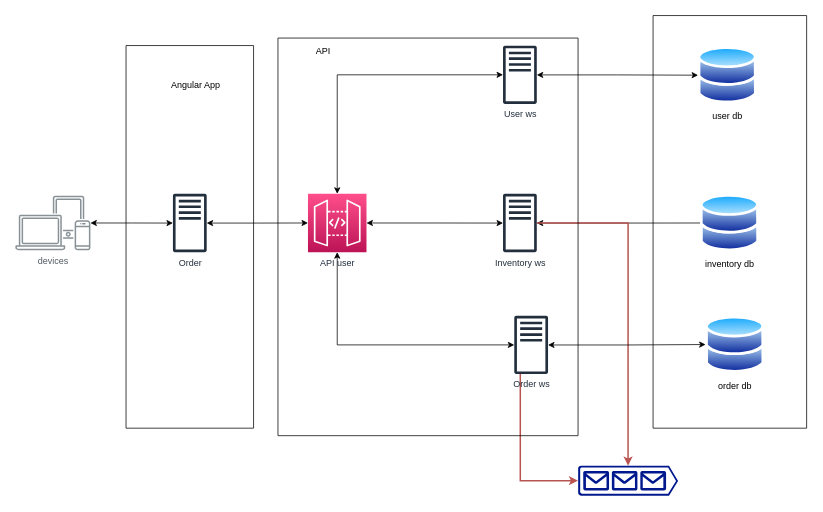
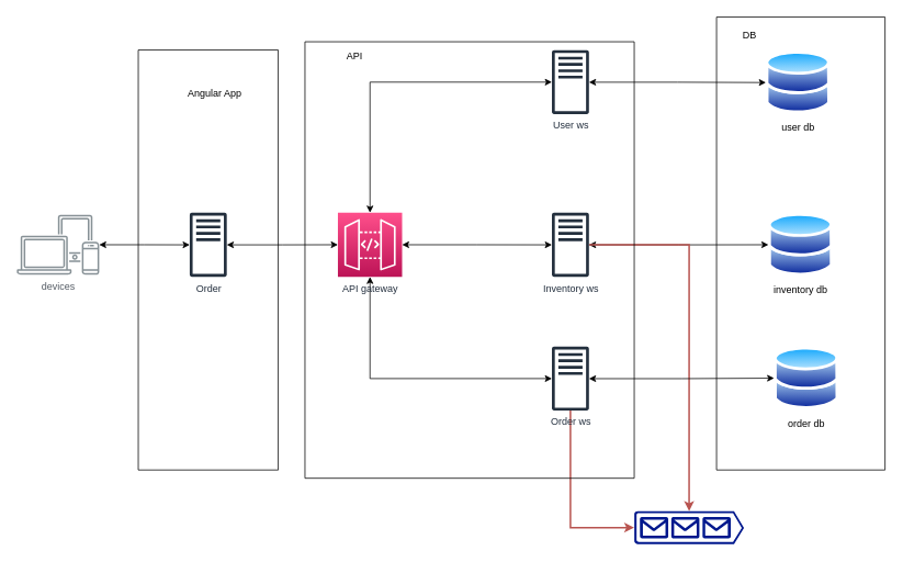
  <mxCell id="0" />
  <mxCell id="1" parent="0" />
  <mxCell id="2" style="edgeStyle=orthogonalEdgeStyle;rounded=0;orthogonalLoop=1;jettySize=auto;html=1;startArrow=classic;startFill=1;" parent="1" source="3" target="5" edge="1"><mxGeometry relative="1" as="geometry" /></mxCell>
  <mxCell id="3" value="devices" style="sketch=0;outlineConnect=0;gradientColor=none;fontColor=#545B64;strokeColor=none;fillColor=#879196;dashed=0;verticalLabelPosition=bottom;verticalAlign=top;align=center;html=1;fontSize=12;fontStyle=0;aspect=fixed;shape=mxgraph.aws4.illustration_devices;pointerEvents=1" parent="1" vertex="1"><mxGeometry x="20" y="260" width="100" height="73" as="geometry" /></mxCell>
  <mxCell id="4" style="edgeStyle=orthogonalEdgeStyle;rounded=0;orthogonalLoop=1;jettySize=auto;html=1;entryX=0;entryY=0.5;entryDx=0;entryDy=0;entryPerimeter=0;startArrow=classic;startFill=1;" parent="1" source="5" target="18" edge="1"><mxGeometry relative="1" as="geometry" /></mxCell>
  <mxCell id="5" value="Order" style="sketch=0;outlineConnect=0;fontColor=#232F3E;gradientColor=none;fillColor=#232F3D;strokeColor=none;dashed=0;verticalLabelPosition=bottom;verticalAlign=top;align=center;html=1;fontSize=12;fontStyle=0;aspect=fixed;pointerEvents=1;shape=mxgraph.aws4.traditional_server;" parent="1" vertex="1"><mxGeometry x="230" y="257.5" width="45" height="78" as="geometry" /></mxCell>
  <mxCell id="6" style="edgeStyle=elbowEdgeStyle;rounded=0;orthogonalLoop=1;jettySize=auto;html=1;exitX=0.5;exitY=0;exitDx=0;exitDy=0;exitPerimeter=0;startArrow=classic;startFill=1;" parent="1" source="18" target="10" edge="1"><mxGeometry relative="1" as="geometry"><Array as="points"><mxPoint x="449" y="180" /></Array></mxGeometry></mxCell>
  <mxCell id="7" style="edgeStyle=orthogonalEdgeStyle;rounded=0;orthogonalLoop=1;jettySize=auto;html=1;startArrow=classic;startFill=1;" parent="1" source="18" target="13" edge="1"><mxGeometry relative="1" as="geometry" /></mxCell>
  <mxCell id="8" style="edgeStyle=orthogonalEdgeStyle;rounded=0;orthogonalLoop=1;jettySize=auto;html=1;exitX=0.5;exitY=1;exitDx=0;exitDy=0;exitPerimeter=0;startArrow=classic;startFill=1;" parent="1" source="18" target="16" edge="1"><mxGeometry relative="1" as="geometry"><Array as="points"><mxPoint x="449" y="459" /></Array></mxGeometry></mxCell>
  <mxCell id="9" style="edgeStyle=orthogonalEdgeStyle;rounded=0;orthogonalLoop=1;jettySize=auto;html=1;startArrow=classic;startFill=1;" parent="1" source="10" target="21" edge="1"><mxGeometry relative="1" as="geometry" /></mxCell>
  <mxCell id="10" value="User ws" style="sketch=0;outlineConnect=0;fontColor=#232F3E;gradientColor=none;fillColor=#232F3D;strokeColor=none;dashed=0;verticalLabelPosition=bottom;verticalAlign=top;align=center;html=1;fontSize=12;fontStyle=0;aspect=fixed;pointerEvents=1;shape=mxgraph.aws4.traditional_server;" parent="1" vertex="1"><mxGeometry x="670" y="60" width="45" height="78" as="geometry" /></mxCell>
- <mxCell id="11" style="edgeStyle=orthogonalEdgeStyle;rounded=0;orthogonalLoop=1;jettySize=auto;html=1;startArrow=classic;startFill=1;endArrow=none;" parent="1" source="13" target="23" edge="1"><mxGeometry relative="1" as="geometry" /></mxCell>
+ <mxCell id="11" style="edgeStyle=orthogonalEdgeStyle;rounded=0;orthogonalLoop=1;jettySize=auto;html=1;startArrow=classic;startFill=1;" parent="1" source="13" target="23" edge="1"><mxGeometry relative="1" as="geometry" /></mxCell>
  <mxCell id="12" style="edgeStyle=orthogonalEdgeStyle;rounded=0;orthogonalLoop=1;jettySize=auto;html=1;entryX=0.5;entryY=0;entryDx=0;entryDy=0;entryPerimeter=0;fillColor=#f8cecc;strokeColor=#b85450;strokeWidth=2;" parent="1" source="13" target="27" edge="1"><mxGeometry relative="1" as="geometry" /></mxCell>
  <mxCell id="13" value="Inventory ws" style="sketch=0;outlineConnect=0;fontColor=#232F3E;gradientColor=none;fillColor=#232F3D;strokeColor=none;dashed=0;verticalLabelPosition=bottom;verticalAlign=top;align=center;html=1;fontSize=12;fontStyle=0;aspect=fixed;pointerEvents=1;shape=mxgraph.aws4.traditional_server;" parent="1" vertex="1"><mxGeometry x="670" y="257.5" width="45" height="78" as="geometry" /></mxCell>
  <mxCell id="14" style="edgeStyle=orthogonalEdgeStyle;rounded=0;orthogonalLoop=1;jettySize=auto;html=1;startArrow=classic;startFill=1;" parent="1" source="16" target="24" edge="1"><mxGeometry relative="1" as="geometry" /></mxCell>
  <mxCell id="15" style="edgeStyle=orthogonalEdgeStyle;rounded=0;orthogonalLoop=1;jettySize=auto;html=1;entryX=0;entryY=0.5;entryDx=0;entryDy=0;entryPerimeter=0;fillColor=#f8cecc;strokeColor=#b85450;strokeWidth=2;" parent="1" source="16" target="27" edge="1"><mxGeometry relative="1" as="geometry"><Array as="points"><mxPoint x="693" y="640" /></Array></mxGeometry></mxCell>
- <mxCell id="16" value="Order ws" style="sketch=0;outlineConnect=0;fontColor=#232F3E;gradientColor=none;fillColor=#232F3D;strokeColor=none;dashed=0;verticalLabelPosition=bottom;verticalAlign=top;align=center;html=1;fontSize=12;fontStyle=0;aspect=fixed;pointerEvents=1;shape=mxgraph.aws4.traditional_server;" parent="1" vertex="1"><mxGeometry x="685" y="420" width="45" height="78" as="geometry" /></mxCell>
+ <mxCell id="16" value="Order ws" style="sketch=0;outlineConnect=0;fontColor=#232F3E;gradientColor=none;fillColor=#232F3D;strokeColor=none;dashed=0;verticalLabelPosition=bottom;verticalAlign=top;align=center;html=1;fontSize=12;fontStyle=0;aspect=fixed;pointerEvents=1;shape=mxgraph.aws4.traditional_server;" parent="1" vertex="1"><mxGeometry x="670" y="420" width="45" height="78" as="geometry" /></mxCell>
  <mxCell id="17" value="" style="swimlane;startSize=0;" parent="1" vertex="1"><mxGeometry x="370" y="50" width="400" height="530" as="geometry"><mxRectangle x="420" y="40" width="50" height="40" as="alternateBounds" /></mxGeometry></mxCell>
- <mxCell id="18" value="API user" style="sketch=0;points=[[0,0,0],[0.25,0,0],[0.5,0,0],[0.75,0,0],[1,0,0],[0,1,0],[0.25,1,0],[0.5,1,0],[0.75,1,0],[1,1,0],[0,0.25,0],[0,0.5,0],[0,0.75,0],[1,0.25,0],[1,0.5,0],[1,0.75,0]];outlineConnect=0;fontColor=#232F3E;gradientColor=#FF4F8B;gradientDirection=north;fillColor=#BC1356;strokeColor=#ffffff;dashed=0;verticalLabelPosition=bottom;verticalAlign=top;align=center;html=1;fontSize=12;fontStyle=0;aspect=fixed;shape=mxgraph.aws4.resourceIcon;resIcon=mxgraph.aws4.api_gateway;" parent="17" vertex="1"><mxGeometry x="40" y="207.5" width="78" height="78" as="geometry" /></mxCell>
+ <mxCell id="18" value="API gateway" style="sketch=0;points=[[0,0,0],[0.25,0,0],[0.5,0,0],[0.75,0,0],[1,0,0],[0,1,0],[0.25,1,0],[0.5,1,0],[0.75,1,0],[1,1,0],[0,0.25,0],[0,0.5,0],[0,0.75,0],[1,0.25,0],[1,0.5,0],[1,0.75,0]];outlineConnect=0;fontColor=#232F3E;gradientColor=#FF4F8B;gradientDirection=north;fillColor=#BC1356;strokeColor=#ffffff;dashed=0;verticalLabelPosition=bottom;verticalAlign=top;align=center;html=1;fontSize=12;fontStyle=0;aspect=fixed;shape=mxgraph.aws4.resourceIcon;resIcon=mxgraph.aws4.api_gateway;" parent="17" vertex="1"><mxGeometry x="40" y="207.5" width="78" height="78" as="geometry" /></mxCell>
  <mxCell id="19" value="API" style="text;html=1;align=center;verticalAlign=middle;resizable=0;points=[];autosize=1;strokeColor=none;fillColor=none;" parent="1" vertex="1"><mxGeometry x="410" y="53" width="40" height="30" as="geometry" /></mxCell>
  <mxCell id="20" value="" style="swimlane;startSize=0;" parent="1" vertex="1"><mxGeometry x="870" y="20" width="204.69" height="550" as="geometry" /></mxCell>
  <mxCell id="21" value="user db" style="image;aspect=fixed;perimeter=ellipsePerimeter;html=1;align=center;shadow=0;dashed=0;spacingTop=3;image=img/lib/active_directory/databases.svg;" parent="20" vertex="1"><mxGeometry x="60" y="41" width="78.57" height="77" as="geometry" /></mxCell>
+ <mxCell id="22" value="DB" style="text;html=1;align=center;verticalAlign=middle;resizable=0;points=[];autosize=1;strokeColor=none;fillColor=none;" parent="20" vertex="1"><mxGeometry x="20" y="8" width="40" height="30" as="geometry" /></mxCell>
  <mxCell id="23" value="inventory db" style="image;aspect=fixed;perimeter=ellipsePerimeter;html=1;align=center;shadow=0;dashed=0;spacingTop=3;image=img/lib/active_directory/databases.svg;" parent="20" vertex="1"><mxGeometry x="63.06" y="238" width="78.57" height="77" as="geometry" /></mxCell>
  <mxCell id="24" value="order db" style="image;aspect=fixed;perimeter=ellipsePerimeter;html=1;align=center;shadow=0;dashed=0;spacingTop=3;image=img/lib/active_directory/databases.svg;" parent="20" vertex="1"><mxGeometry x="70" y="400" width="78.57" height="77" as="geometry" /></mxCell>
  <mxCell id="25" value="" style="swimlane;startSize=0;" parent="1" vertex="1"><mxGeometry x="167.5" y="60" width="170" height="510" as="geometry"><mxRectangle x="420" y="40" width="50" height="40" as="alternateBounds" /></mxGeometry></mxCell>
  <mxCell id="26" value="Angular App" style="text;html=1;align=center;verticalAlign=middle;resizable=0;points=[];autosize=1;strokeColor=none;fillColor=none;" parent="25" vertex="1"><mxGeometry x="47.5" y="38" width="90" height="30" as="geometry" /></mxCell>
  <mxCell id="27" value="" style="sketch=0;aspect=fixed;pointerEvents=1;shadow=0;dashed=0;html=1;strokeColor=none;labelPosition=center;verticalLabelPosition=bottom;verticalAlign=top;align=center;fillColor=#00188D;shape=mxgraph.azure.queue_generic" parent="1" vertex="1"><mxGeometry x="770" y="620" width="133.33" height="40" as="geometry" /></mxCell>
